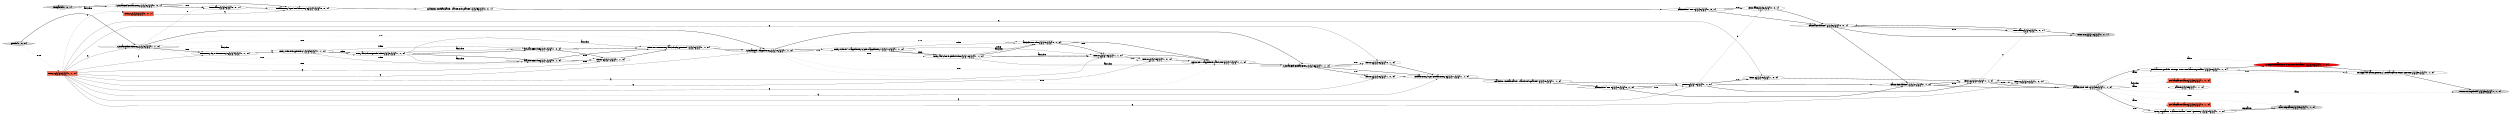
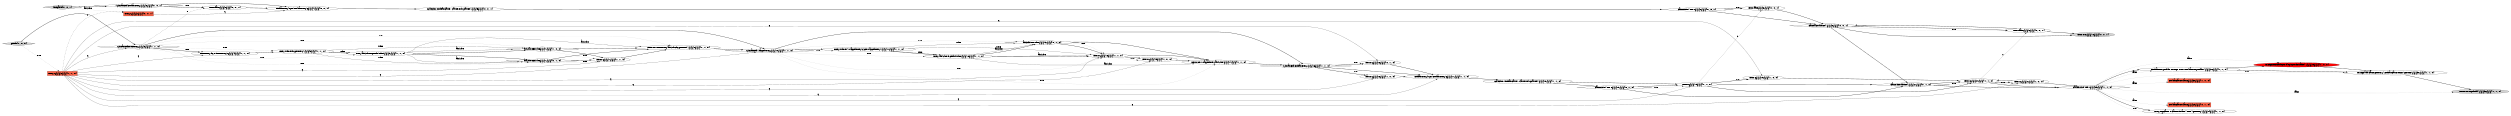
  digraph {
    rankdir=LR
    node [fillcolor=white shape=ellipse style=filled]
    edge [style=bold]
    n1 [fillcolor=lightgray label="isNegative['0', '0', '1']" shape=diamond]
    n2 [label="!(q instanceof BooleanQuery)@@@3@@@['0', '0', '1']" shape=diamond]
    n3 [fillcolor=tomato label="Query q@@@2@@@['0', '0', '1']" shape=box]
    n4 [label="BooleanQuery bq = (BooleanQuery)q@@@4@@@['0', '0', '1']"]
    n5 [label="return false@@@3@@@['0', '0', '1']"]
    n6 [fillcolor=red label="newBqB.setDisableCoord(bq.isCoordDisabled())@@@29@@@['1', '0', '0']"]
    n7 [label="newBqB.add(clause.getQuery(),BooleanClause.Occur.SHOULD)@@@30@@@['1', '1', '0']"]
    n8 [fillcolor=lightgray label="return newBqB.build()@@@32@@@['1', '1', '0']"]
    n9 [label="q instanceof BoostQuery@@@3@@@['1', '1', '0']" shape=diamond]
    n10 [label="return new BoostQuery(absSubQ,bq.getBoost())@@@8@@@['1', '1', '0']"]
    n11 [label="absSubQ == subQ@@@7@@@['1', '0', '0']" shape=diamond]
    n12 [label="Query subQ = bq.getQuery()@@@5@@@['1', '1', '0']"]
    n13 [label="absSubQ == subQ@@@7@@@['0', '1', '0']" shape=diamond]
    n14 [label="Query absSubQ = getAbs(subQ)@@@6@@@['1', '1', '0']"]
    n15 [label="q instanceof WrappedQuery@@@10@@@['1', '1', '0']" shape=diamond]
    n16 [label="BoostQuery bq = (BoostQuery)q@@@4@@@['1', '1', '0']"]
    n17 [fillcolor=tomato label="Query q@@@2@@@['1', '1', '0']" shape=box]
    n18 [label="return q@@@16@@@['0', '1', '0']"]
    n19 [label="BooleanQuery bq = (BooleanQuery)q@@@17@@@['1', '1', '0']"]
    n20 [label="return q@@@7@@@['1', '1', '0']"]
    n21 [label="return q@@@13@@@['1', '1', '0']"]
    n22 [label="return q@@@13@@@['1', '0', '0']"]
    n23 [label="return q@@@21@@@['1', '0', '0']"]
    n24 [label="return q@@@16@@@['1', '0', '0']"]
    n25 [label="return q@@@19@@@['1', '1', '0']"]
    n26 [label="return q@@@19@@@['1', '0', '0']"]
    n27 [label="Collection<BooleanClause> clauses = bq.clauses()@@@18@@@['1', '1', '0']"]
    n28 [label="return new WrappedQuery(absSubQ)@@@14@@@['1', '1', '0']"]
    n29 [label="!(q instanceof BooleanQuery)@@@16@@@['1', '1', '0']" shape=diamond]
    n30 [label="absSubQ == subQ@@@13@@@['0', '1', '0']" shape=diamond]
    n31 [label="Collection<BooleanClause> clauses = bq.clauses()@@@5@@@['0', '0', '1']"]
    n32 [label="clauses.size() == 0@@@6@@@['0', '0', '1']" shape=diamond]
    n33 [label="return false@@@6@@@['0', '0', '1']"]
    n34 [label="!clause.isProhibited()@@@8@@@['0', '0', '1']" shape=diamond]
    n35 [label="return q@@@21@@@['1', '1', '0']"]
    n36 [label="return false@@@8@@@['0', '0', '1']"]
    n37 [label="clauses.size() == 1@@@23@@@['1', '1', '0']" shape=diamond]
    n38 [fillcolor=lightgray label="return true@@@10@@@['0', '0', '1']"]
    n39 [label="!clause.isProhibited()@@@21@@@['0', '1', '0']" shape=diamond]
    n40 [fillcolor=tomato label="BooleanClause clause@@@30@@@['1', '0', '0']" shape=box]
-   n41 [label="clauses@@@29@@@['1', '1', '0']"]
    n42 [label="BooleanQuery.Builder newBqB = new BooleanQuery.Builder()@@@28@@@['1', '1', '0']"]
-   n43 [fillcolor=lightgray label="return negClause@@@25@@@['1', '1', '0']"]
    n44 [fillcolor=tomato label="BooleanClause clause@@@29@@@['0', '1', '0']" shape=box]
    n45 [label="Query negClause = clauses.iterator().next().getQuery()@@@24@@@['1', '1', '0']"]
    n46 [label="clauses.size() == 0@@@19@@@['0', '1', '0']" shape=diamond]
    n47 [label="Query subQ = ((WrappedQuery)q).getWrappedQuery()@@@11@@@['1', '1', '0']"]
    n48 [label="Query absSubQ = getAbs(subQ)@@@12@@@['1', '1', '0']"]
    n49 [fillcolor=lightgray label="getAbs['1', '0', '0']" shape=diamond]
    n1 -> n2
    n1 -> n3 [label=absSubQ style=dotted]
    n2 -> n4
    n2 -> n5 [label=true style=dotted]
    n2 -> n5
    n3 -> n4 [label=q style=solid]
    n4 -> n31
    n5 -> n4
    n6 -> n7
    n7 -> n8
    n9 -> n5 [label=0 style=dashed]
    n9 -> n10 [label=true style=dotted]
    n9 -> n11 [label=true style=dotted]
-   n9 -> n12 [label=absSubQ style=dotted]
+   n9 -> n12 [label=true style=dotted]
    n9 -> n13 [label=true style=dotted]
    n9 -> n14 [label=true style=dotted]
    n9 -> n15
    n9 -> n16 [label=true style=dotted]
    n9 -> n16
    n10 -> n15
    n11 -> n10
    n11 -> n20
    n11 -> n20 [label=true style=dotted]
    n12 -> n11 [label=subQ style=solid]
    n12 -> n13 [label=subQ style=solid]
    n12 -> n14 [label=subQ style=solid]
    n12 -> n14
    n13 -> n10
    n13 -> n20
    n13 -> n20 [label=true style=dotted]
    n14 -> n10 [label=absSubQ style=solid]
    n14 -> n11
    n14 -> n11 [label=absSubQ style=solid]
    n14 -> n13 [label=absSubQ style=solid]
    n14 -> n13
    n15 -> n21 [label=true style=dotted]
    n15 -> n28 [label=true style=dotted]
    n15 -> n29
    n15 -> n30 [label=true style=dotted]
    n15 -> n47 [label=true style=dotted]
    n15 -> n47
    n15 -> n48 [label=true style=dotted]
    n16 -> n12
    n17 -> n3 [label=0 style=dashed]
    n17 -> n9 [label=q style=solid]
    n17 -> n15 [label=q style=solid]
    n17 -> n16 [label=q style=solid]
    n17 -> n18 [label=q style=solid]
    n17 -> n19 [label=q style=solid]
    n17 -> n20 [label=q style=solid]
    n17 -> n21 [label=q style=solid]
    n17 -> n22 [label=q style=solid]
    n17 -> n23 [label=q style=solid]
    n17 -> n24 [label=q style=solid]
    n17 -> n25 [label=q style=solid]
    n17 -> n26 [label=q style=solid]
    n18 -> n19
    n19 -> n27
    n20 -> n10
    n21 -> n22 [label=true style=dotted]
    n21 -> n22
    n21 -> n28
    n22 -> n28
    n23 -> n35
    n23 -> n37
    n24 -> n19
    n25 -> n26 [label=true style=dotted]
    n25 -> n26
    n25 -> n33 [label=0 style=dashed]
    n25 -> n35
    n25 -> n39
    n26 -> n35
    n27 -> n25
    n27 -> n46
    n28 -> n29
    n29 -> n18 [label=true style=dotted]
    n29 -> n18
    n29 -> n19
    n29 -> n24 [label=true style=dotted]
    n29 -> n24
    n30 -> n21 [label=true style=dotted]
    n30 -> n21
    n30 -> n28
    n31 -> n32
    n32 -> n33 [label=true style=dotted]
    n32 -> n33
    n32 -> n34
    n33 -> n34
    n34 -> n36 [label=true style=dotted]
    n34 -> n36
    n34 -> n38
    n34 -> n39
    n35 -> n23 [label=true style=dotted]
    n35 -> n23
    n35 -> n36 [label=0 style=dashed]
    n35 -> n37
    n36 -> n34
    n36 -> n38
    n37 -> n6 [label=false style=dotted]
    n37 -> n7 [label=true style=dotted]
    n37 -> n8 [label=false style=dotted]
-   n37 -> n40 [label=absSubQ style=dotted]
-   n37 -> n41 [label=false style=dotted]
+   n37 -> n40 [label=false style=dotted]
    n37 -> n42 [label=false style=dotted]
    n37 -> n42
-   n37 -> n43 [label=true style=dotted]
    n37 -> n44 [label=false style=dotted]
    n37 -> n45
    n37 -> n45 [label=true style=dotted]
    n39 -> n35
    n39 -> n35 [label=true style=dotted]
    n39 -> n37
    n42 -> n6
    n42 -> n7
-   n45 -> n43
-   n45 -> n43 [label=negClause style=solid]
    n46 -> n25
    n46 -> n25 [label=true style=dotted]
    n46 -> n39
    n47 -> n21 [label=subQ style=solid]
    n47 -> n30 [label=subQ style=solid]
    n47 -> n48 [label=subQ style=solid]
    n47 -> n48
    n48 -> n21 [label=absSubQ style=solid]
    n48 -> n21
    n48 -> n28 [label=absSubQ style=solid]
    n48 -> n30 [label=absSubQ style=solid]
    n48 -> n30
    n49 -> n9
    n49 -> n17 [label=true style=dotted]
  }
